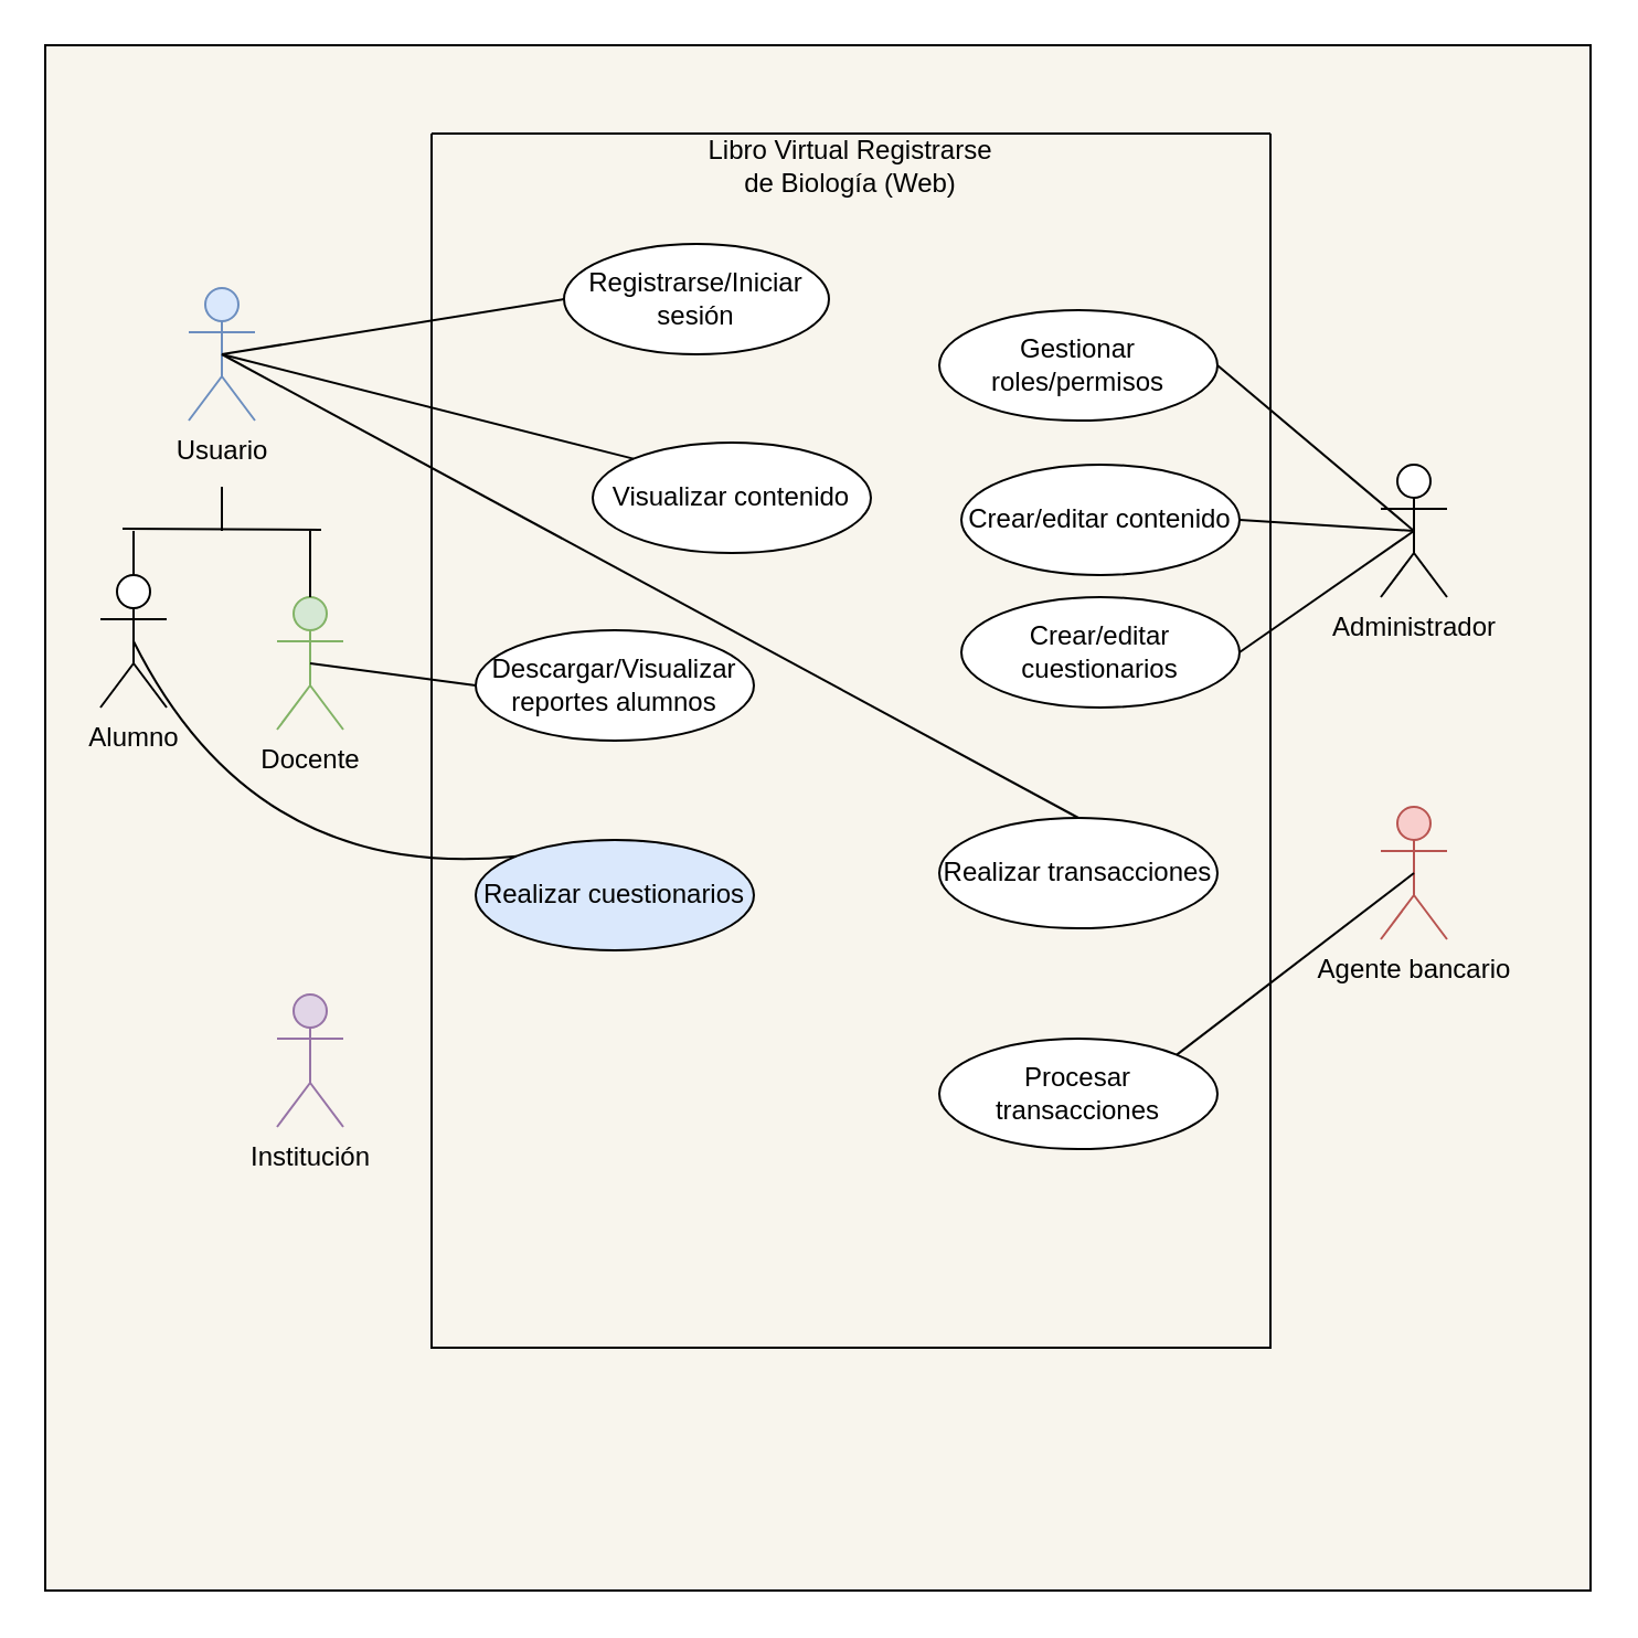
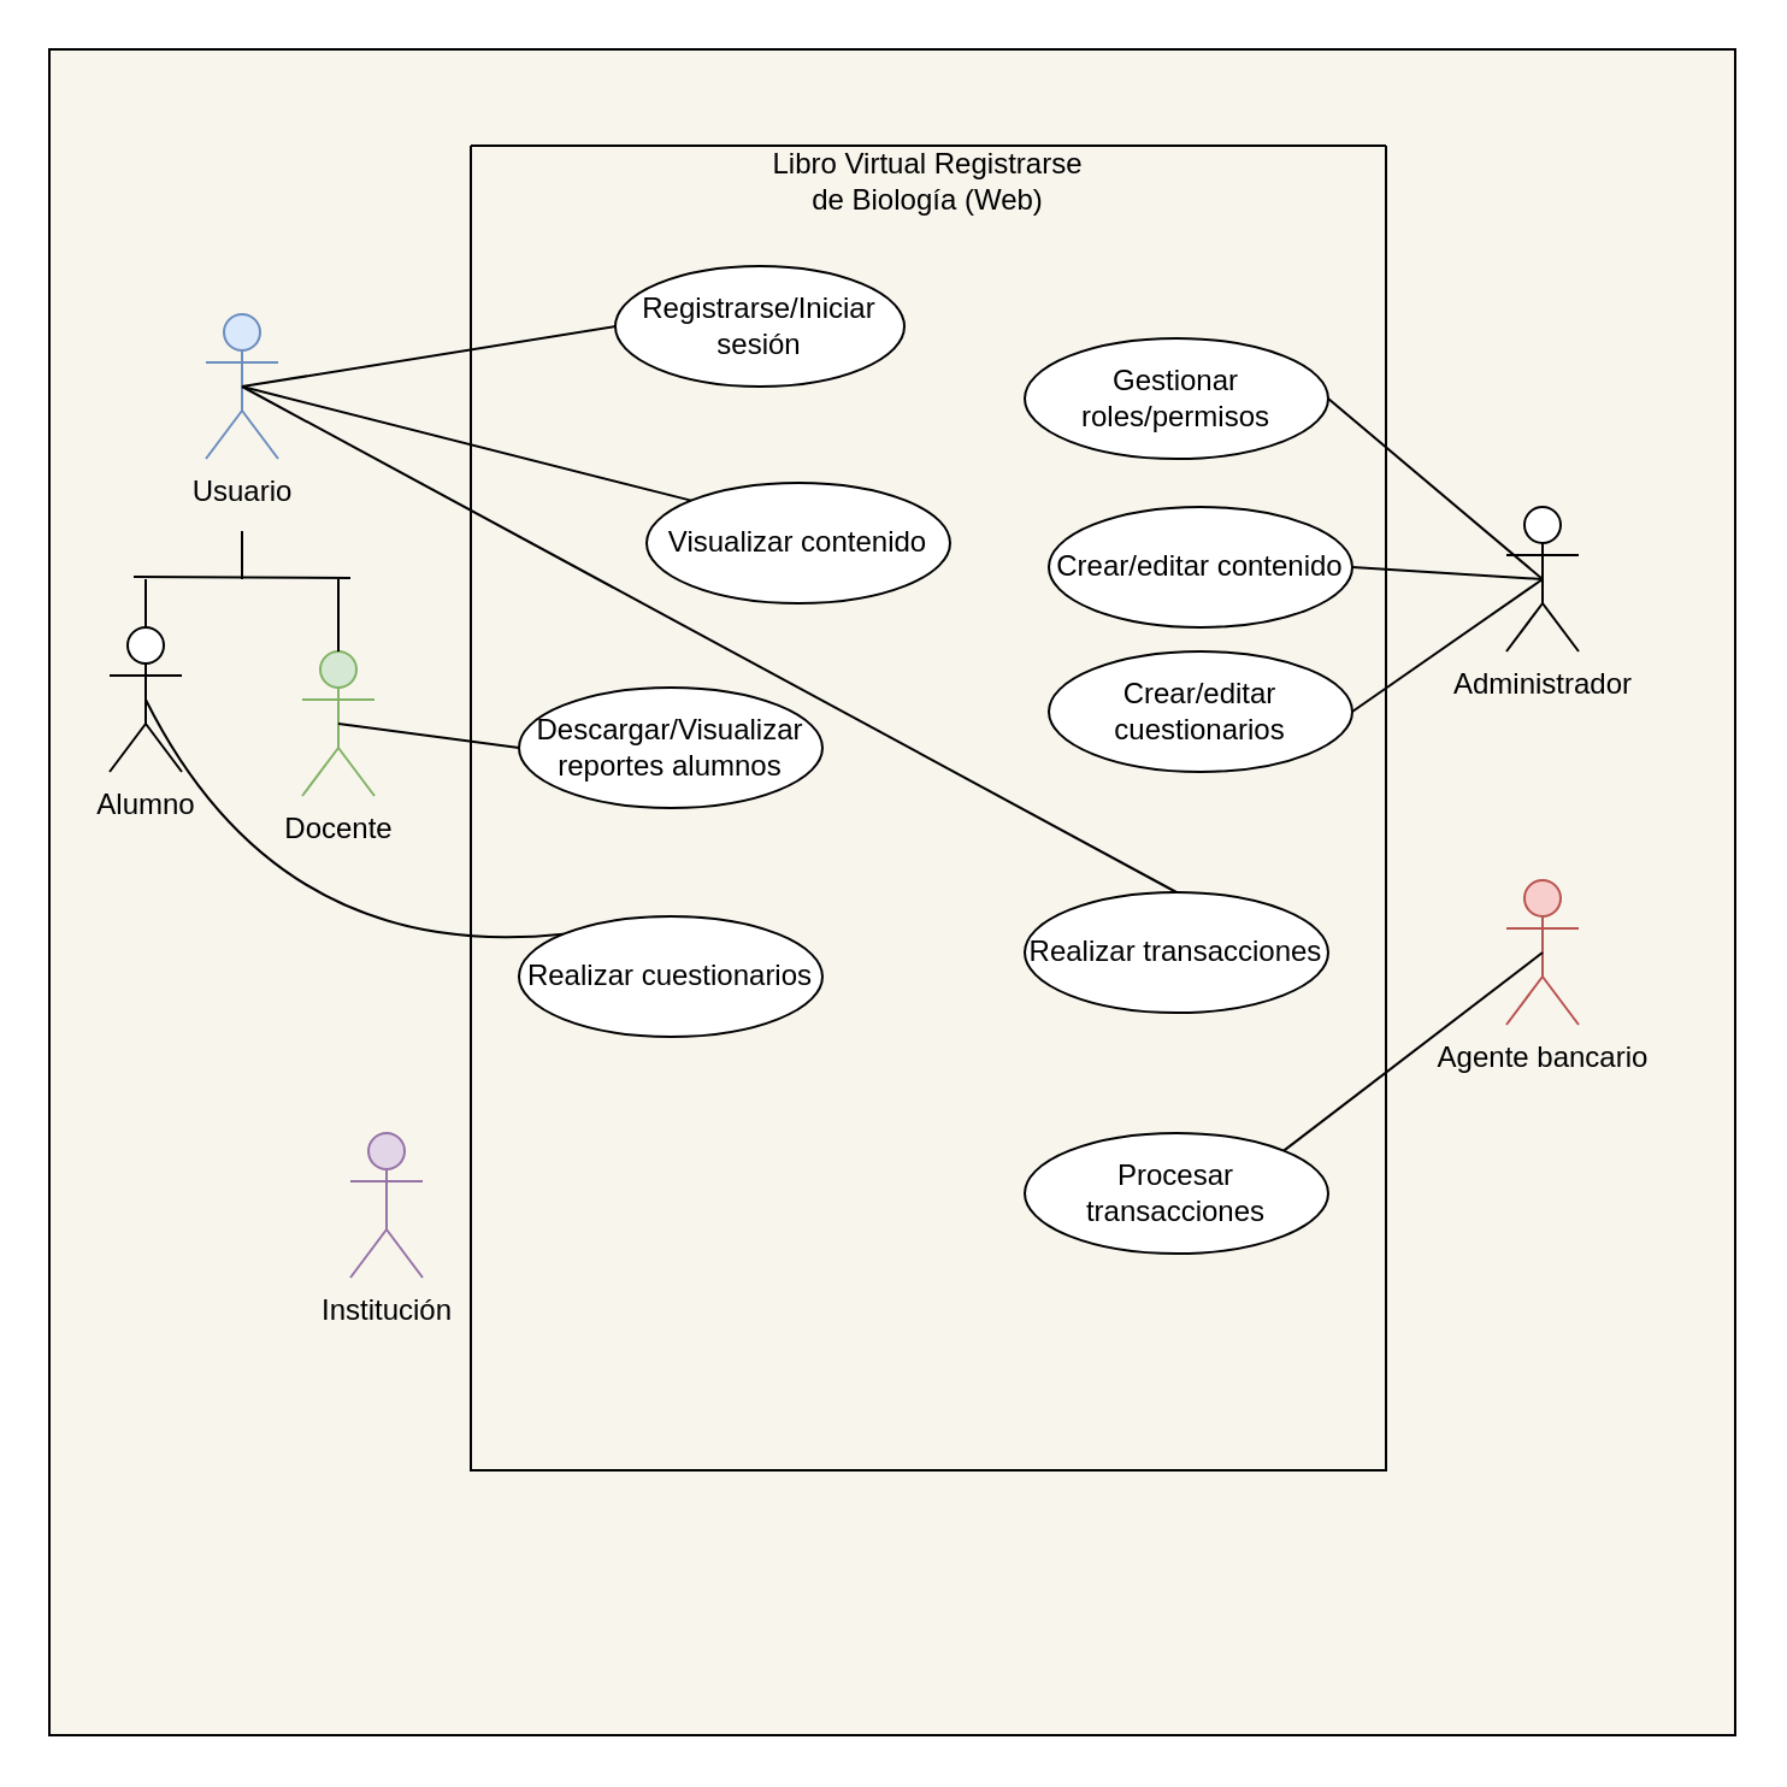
  <mxCell id="0" />
  <mxCell id="1" parent="0" />
  <mxCell id="2" value="" style="whiteSpace=wrap;html=1;aspect=fixed;fillColor=#F8F5ED;" vertex="1" parent="1"><mxGeometry x="20" y="20" width="700" height="700" as="geometry" /></mxCell>
  <mxCell id="3" value="Usuario" style="shape=umlActor;verticalLabelPosition=bottom;verticalAlign=top;html=1;outlineConnect=0;fillColor=#dae8fc;strokeColor=#6c8ebf;" vertex="1" parent="1"><mxGeometry x="85" y="130" width="30" height="60" as="geometry" /></mxCell>
  <mxCell id="4" value="Docente" style="shape=umlActor;verticalLabelPosition=bottom;verticalAlign=top;html=1;outlineConnect=0;fillColor=#d5e8d4;strokeColor=#82b366;" vertex="1" parent="1"><mxGeometry x="125" y="270" width="30" height="60" as="geometry" /></mxCell>
- <mxCell id="5" value="Institución" style="shape=umlActor;verticalLabelPosition=bottom;verticalAlign=top;html=1;outlineConnect=0;fillColor=#e1d5e7;strokeColor=#9673a6;" vertex="1" parent="1"><mxGeometry x="125" y="450" width="30" height="60" as="geometry" /></mxCell>
+ <mxCell id="5" value="Institución" style="shape=umlActor;verticalLabelPosition=bottom;verticalAlign=top;html=1;outlineConnect=0;fillColor=#e1d5e7;strokeColor=#9673a6;" vertex="1" parent="1"><mxGeometry x="145" y="470" width="30" height="60" as="geometry" /></mxCell>
  <mxCell id="6" value="Administrador" style="shape=umlActor;verticalLabelPosition=bottom;verticalAlign=top;html=1;outlineConnect=0;" vertex="1" parent="1"><mxGeometry x="625" y="210" width="30" height="60" as="geometry" /></mxCell>
  <mxCell id="7" value="Agente bancario" style="shape=umlActor;verticalLabelPosition=bottom;verticalAlign=top;html=1;outlineConnect=0;fillColor=#f8cecc;strokeColor=#b85450;" vertex="1" parent="1"><mxGeometry x="625" y="365" width="30" height="60" as="geometry" /></mxCell>
  <mxCell id="8" value="" style="swimlane;startSize=0;" vertex="1" parent="1"><mxGeometry x="195" y="60" width="380" height="550" as="geometry" /></mxCell>
  <mxCell id="9" value="Libro Virtual Registrarse de Biología (Web)" style="text;html=1;align=center;verticalAlign=middle;whiteSpace=wrap;rounded=0;" vertex="1" parent="8"><mxGeometry x="120" width="140" height="30" as="geometry" /></mxCell>
  <mxCell id="10" value="Registrarse/Iniciar sesión" style="ellipse;whiteSpace=wrap;html=1;" vertex="1" parent="8"><mxGeometry x="60" y="50" width="120" height="50" as="geometry" /></mxCell>
  <mxCell id="11" value="Visualizar contenido" style="ellipse;whiteSpace=wrap;html=1;" vertex="1" parent="8"><mxGeometry x="73" y="140" width="126" height="50" as="geometry" /></mxCell>
- <mxCell id="12" value="Realizar cuestionarios" style="ellipse;whiteSpace=wrap;html=1;fillColor=#dae8fc;" vertex="1" parent="8"><mxGeometry x="20" y="320" width="126" height="50" as="geometry" /></mxCell>
+ <mxCell id="12" value="Realizar cuestionarios" style="ellipse;whiteSpace=wrap;html=1;" vertex="1" parent="8"><mxGeometry x="20" y="320" width="126" height="50" as="geometry" /></mxCell>
  <mxCell id="13" value="Realizar transacciones" style="ellipse;whiteSpace=wrap;html=1;" vertex="1" parent="8"><mxGeometry x="230" y="310" width="126" height="50" as="geometry" /></mxCell>
  <mxCell id="14" value="Descargar/Visualizar reportes alumnos" style="ellipse;whiteSpace=wrap;html=1;" vertex="1" parent="8"><mxGeometry x="20" y="225" width="126" height="50" as="geometry" /></mxCell>
  <mxCell id="15" value="Crear/editar contenido" style="ellipse;whiteSpace=wrap;html=1;" vertex="1" parent="8"><mxGeometry x="240" y="150" width="126" height="50" as="geometry" /></mxCell>
  <mxCell id="16" value="Gestionar roles/permisos" style="ellipse;whiteSpace=wrap;html=1;" vertex="1" parent="8"><mxGeometry x="230" y="80" width="126" height="50" as="geometry" /></mxCell>
  <mxCell id="17" value="&lt;div&gt;Procesar transacciones&lt;/div&gt;" style="ellipse;whiteSpace=wrap;html=1;" vertex="1" parent="8"><mxGeometry x="230" y="410" width="126" height="50" as="geometry" /></mxCell>
  <mxCell id="18" value="Crear/editar cuestionarios" style="ellipse;whiteSpace=wrap;html=1;" vertex="1" parent="8"><mxGeometry x="240" y="210" width="126" height="50" as="geometry" /></mxCell>
  <mxCell id="19" value="" style="endArrow=none;html=1;rounded=0;exitX=0.5;exitY=0.5;exitDx=0;exitDy=0;exitPerimeter=0;entryX=0;entryY=0.5;entryDx=0;entryDy=0;" edge="1" parent="1" source="3" target="10"><mxGeometry width="50" height="50" relative="1" as="geometry"><mxPoint x="245" y="160" as="sourcePoint" /><mxPoint x="404" y="100" as="targetPoint" /></mxGeometry></mxCell>
  <mxCell id="20" value="" style="endArrow=none;html=1;rounded=0;exitX=0.5;exitY=0.5;exitDx=0;exitDy=0;exitPerimeter=0;entryX=0;entryY=0;entryDx=0;entryDy=0;" edge="1" parent="1" source="3" target="11"><mxGeometry width="50" height="50" relative="1" as="geometry"><mxPoint x="264" y="75" as="sourcePoint" /><mxPoint x="472" y="185" as="targetPoint" /></mxGeometry></mxCell>
  <mxCell id="21" value="" style="endArrow=none;html=1;rounded=0;exitX=0.5;exitY=0.5;exitDx=0;exitDy=0;exitPerimeter=0;entryX=0;entryY=0;entryDx=0;entryDy=0;curved=1;" edge="1" parent="1" source="27" target="12"><mxGeometry width="50" height="50" relative="1" as="geometry"><mxPoint x="265" y="145" as="sourcePoint" /><mxPoint x="453" y="325" as="targetPoint" /><Array as="points"><mxPoint x="115" y="400" /></Array></mxGeometry></mxCell>
  <mxCell id="22" value="" style="endArrow=none;html=1;rounded=0;exitX=0.5;exitY=0.5;exitDx=0;exitDy=0;exitPerimeter=0;entryX=0.5;entryY=0;entryDx=0;entryDy=0;" edge="1" parent="1" source="3" target="13"><mxGeometry width="50" height="50" relative="1" as="geometry"><mxPoint x="295" y="267" as="sourcePoint" /><mxPoint x="462" y="260" as="targetPoint" /><Array as="points" /></mxGeometry></mxCell>
  <mxCell id="23" value="" style="endArrow=none;html=1;rounded=0;exitX=0.5;exitY=0.5;exitDx=0;exitDy=0;exitPerimeter=0;entryX=0;entryY=0.5;entryDx=0;entryDy=0;" edge="1" parent="1" source="4" target="14"><mxGeometry width="50" height="50" relative="1" as="geometry"><mxPoint x="235" y="350" as="sourcePoint" /><mxPoint x="354" y="355" as="targetPoint" /></mxGeometry></mxCell>
  <mxCell id="24" value="" style="endArrow=none;html=1;rounded=0;exitX=1;exitY=0.5;exitDx=0;exitDy=0;entryX=0.5;entryY=0.5;entryDx=0;entryDy=0;entryPerimeter=0;" edge="1" parent="1" source="15" target="6"><mxGeometry width="50" height="50" relative="1" as="geometry"><mxPoint x="425" y="123" as="sourcePoint" /><mxPoint x="571" y="160" as="targetPoint" /></mxGeometry></mxCell>
  <mxCell id="25" value="" style="endArrow=none;html=1;rounded=0;exitX=1;exitY=0.5;exitDx=0;exitDy=0;entryX=0.5;entryY=0.5;entryDx=0;entryDy=0;entryPerimeter=0;" edge="1" parent="1" source="16" target="6"><mxGeometry width="50" height="50" relative="1" as="geometry"><mxPoint x="605" y="230" as="sourcePoint" /><mxPoint x="684" y="230" as="targetPoint" /></mxGeometry></mxCell>
  <mxCell id="26" value="" style="endArrow=none;html=1;rounded=0;exitX=1;exitY=0;exitDx=0;exitDy=0;entryX=0.5;entryY=0.5;entryDx=0;entryDy=0;entryPerimeter=0;" edge="1" parent="1" source="17" target="7"><mxGeometry width="50" height="50" relative="1" as="geometry"><mxPoint x="335" y="530" as="sourcePoint" /><mxPoint x="673" y="450" as="targetPoint" /><Array as="points" /></mxGeometry></mxCell>
  <mxCell id="27" value="Alumno" style="shape=umlActor;verticalLabelPosition=bottom;verticalAlign=top;html=1;outlineConnect=0;" vertex="1" parent="1"><mxGeometry x="45" y="260" width="30" height="60" as="geometry" /></mxCell>
  <mxCell id="28" value="" style="endArrow=none;html=1;rounded=0;" edge="1" parent="1"><mxGeometry width="50" height="50" relative="1" as="geometry"><mxPoint x="100" y="240" as="sourcePoint" /><mxPoint x="100" y="220" as="targetPoint" /></mxGeometry></mxCell>
  <mxCell id="29" value="" style="endArrow=none;html=1;rounded=0;" edge="1" parent="1"><mxGeometry width="50" height="50" relative="1" as="geometry"><mxPoint x="55" y="239" as="sourcePoint" /><mxPoint x="145" y="239.44" as="targetPoint" /></mxGeometry></mxCell>
  <mxCell id="30" value="" style="endArrow=none;html=1;rounded=0;exitX=0.5;exitY=0;exitDx=0;exitDy=0;exitPerimeter=0;" edge="1" parent="1" source="27"><mxGeometry width="50" height="50" relative="1" as="geometry"><mxPoint x="395" y="360" as="sourcePoint" /><mxPoint x="60" y="240" as="targetPoint" /></mxGeometry></mxCell>
  <mxCell id="31" value="" style="endArrow=none;html=1;rounded=0;exitX=0.5;exitY=0;exitDx=0;exitDy=0;exitPerimeter=0;" edge="1" parent="1" source="4"><mxGeometry width="50" height="50" relative="1" as="geometry"><mxPoint x="125" y="320" as="sourcePoint" /><mxPoint x="140" y="240" as="targetPoint" /></mxGeometry></mxCell>
  <mxCell id="32" value="" style="endArrow=none;html=1;rounded=0;fontSize=12;startSize=8;endSize=8;curved=1;exitX=1;exitY=0.5;exitDx=0;exitDy=0;entryX=0.5;entryY=0.5;entryDx=0;entryDy=0;entryPerimeter=0;" edge="1" parent="1" source="18" target="6"><mxGeometry width="50" height="50" relative="1" as="geometry"><mxPoint x="605" y="330" as="sourcePoint" /><mxPoint x="655" y="280" as="targetPoint" /></mxGeometry></mxCell>
